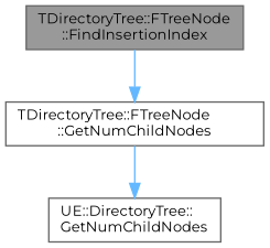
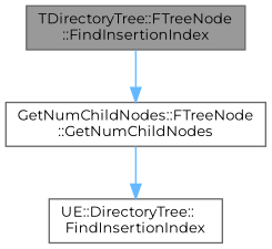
  digraph {
    fontname=Montserrat
    rankdir=TB
    node [color=grey40 fillcolor=white fontname=Montserrat fontsize=10 shape=box style=filled]
    edge [color=steelblue1 fontname=Montserrat fontsize=10 labelfontname=Helvetica labelfontsize=10 style=solid]
    n1 [color=gray40 fillcolor=grey60 fontcolor=black height=0.2 label="TDirectoryTree::FTreeNode\l::FindInsertionIndex" width=0.4]
-   n2 [height=0.2 label="TDirectoryTree::FTreeNode\l::GetNumChildNodes" width=0.4]
-   n3 [height=0.2 label="UE::DirectoryTree::\lGetNumChildNodes" width=0.4]
+   n2 [height=0.2 label="GetNumChildNodes::FTreeNode\l::GetNumChildNodes" width=0.4]
+   n3 [height=0.2 label="UE::DirectoryTree::\lFindInsertionIndex" width=0.4]
    n1 -> n2
    n2 -> n3
  }
